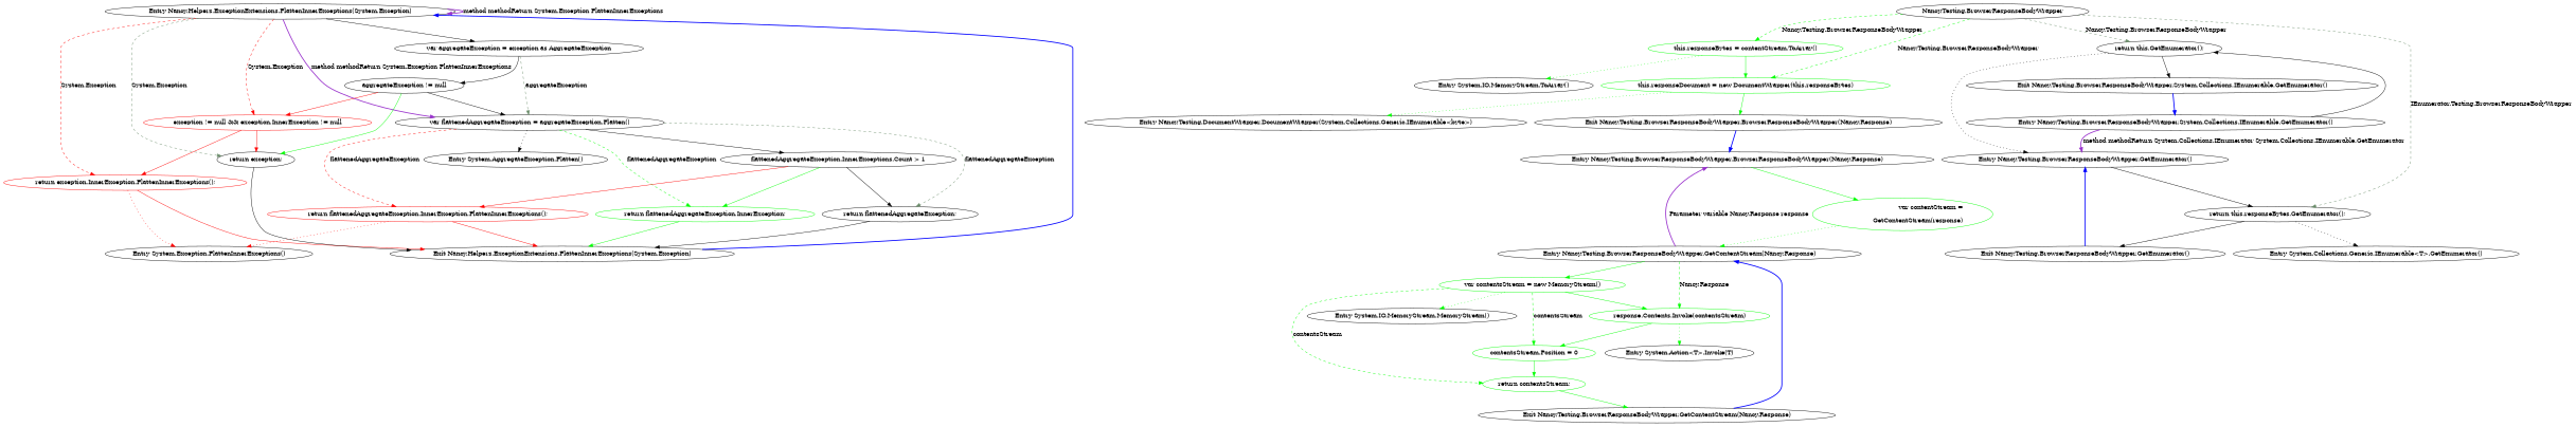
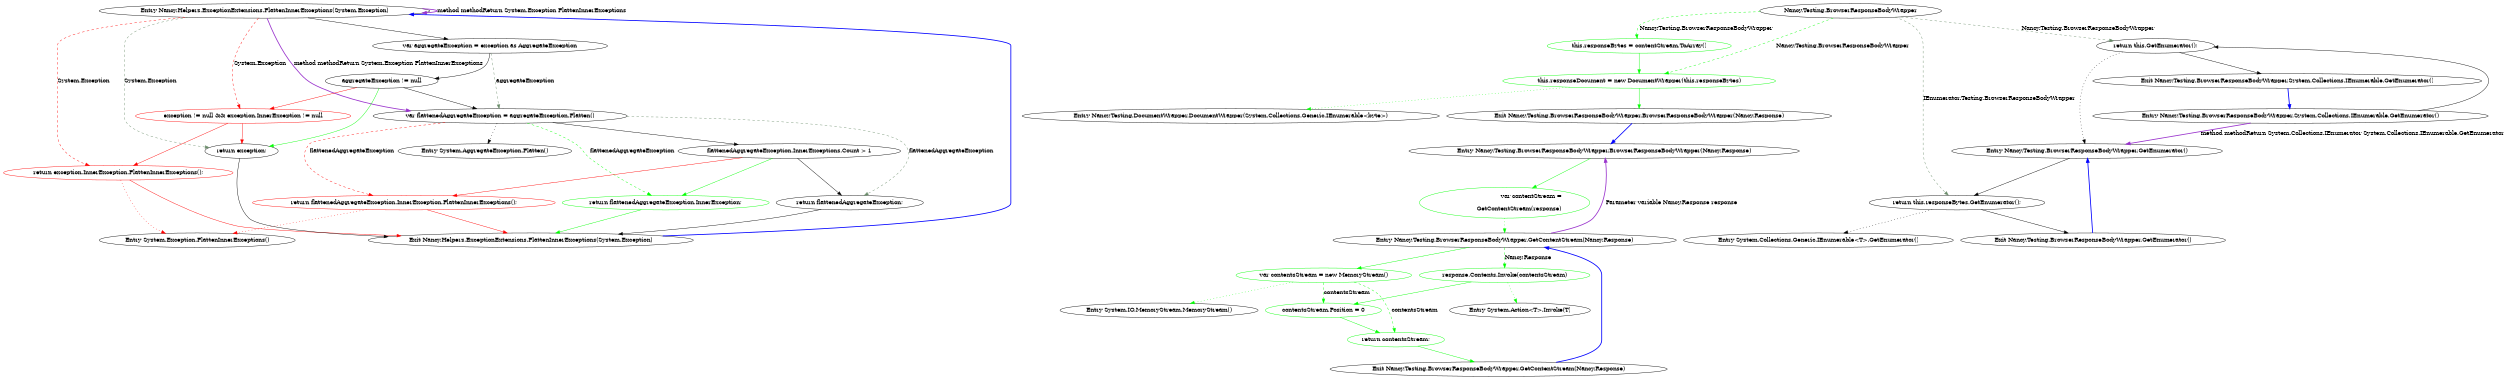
  digraph {
    node [cluster="Nancy.Helpers.ExceptionExtensions.FlattenInnerExceptions(System.Exception)" span="0-0" file="ExceptionExtensionsFixture.cs"]
    edge [color=green style=solid]
    n1 [label="Entry Nancy.Helpers.ExceptionExtensions.FlattenInnerExceptions(System.Exception)" span="6-6" file=""]
    n2 [label="var aggregateException = exception as AggregateException" span="8-8" file=""]
    n3 [color=red community=0 label="exception != null && exception.InnerException != null" span="23-23" file=""]
    n4 [color=red community=0 label="return exception.InnerException.FlattenInnerExceptions();" span="25-25" file=""]
    n5 [label="return exception;" span="28-28" file=""]
    n6 [label="var flattenedAggregateException = aggregateException.Flatten()" span="11-11" file=""]
    n7 [label="aggregateException != null" span="9-9" file=""]
    n8 [label="Exit Nancy.Helpers.ExceptionExtensions.FlattenInnerExceptions(System.Exception)" span="6-6" file=""]
    n9 [cluster="System.Exception.FlattenInnerExceptions()" label="Entry System.Exception.FlattenInnerExceptions()" span="6-6" file=""]
    n10 [label="flattenedAggregateException.InnerExceptions.Count > 1" span="15-15" file=""]
    n11 [cluster="System.AggregateException.Flatten()" label="Entry System.AggregateException.Flatten()" file=""]
    n12 [label="return flattenedAggregateException;" span="17-17" file=""]
    n13 [color=red community=0 label="return flattenedAggregateException.InnerException.FlattenInnerExceptions();" span="20-20" file=""]
    n14 [color=green community=0 label="return flattenedAggregateException.InnerException;" span="20-20" file=""]
    n15 [cluster="Nancy.Testing.DocumentWrapper.DocumentWrapper(System.Collections.Generic.IEnumerable<byte>)" label="Entry Nancy.Testing.DocumentWrapper.DocumentWrapper(System.Collections.Generic.IEnumerable<byte>)" span="18-18"]
    n16 [cluster="Nancy.Testing.BrowserResponseBodyWrapper.BrowserResponseBodyWrapper(Nancy.Response)" label="Entry Nancy.Testing.BrowserResponseBodyWrapper.BrowserResponseBodyWrapper(Nancy.Response)" span="14-14"]
    n17 [cluster="Nancy.Testing.BrowserResponseBodyWrapper.BrowserResponseBodyWrapper(Nancy.Response)" color=green community=0 label="var contentStream =\r\n                GetContentStream(response)" span="16-17"]
    n18 [cluster="Nancy.Testing.BrowserResponseBodyWrapper.GetContentStream(Nancy.Response)" label="Entry Nancy.Testing.BrowserResponseBodyWrapper.GetContentStream(Nancy.Response)" span="23-23"]
    n19 [cluster="Nancy.Testing.BrowserResponseBodyWrapper.BrowserResponseBodyWrapper(Nancy.Response)" color=green community=0 label="this.responseBytes = contentStream.ToArray()" span="19-19"]
    n20 [cluster="Nancy.Testing.BrowserResponseBodyWrapper.BrowserResponseBodyWrapper(Nancy.Response)" color=green community=0 label="this.responseDocument = new DocumentWrapper(this.responseBytes)" span="20-20"]
-   n21 [cluster="System.IO.MemoryStream.ToArray()" label="Entry System.IO.MemoryStream.ToArray()"]
    n22 [cluster="Nancy.Testing.BrowserResponseBodyWrapper.GetContentStream(Nancy.Response)" color=green community=0 label="var contentsStream = new MemoryStream()" span="25-25"]
    n23 [cluster="Nancy.Testing.BrowserResponseBodyWrapper.GetContentStream(Nancy.Response)" color=green community=0 label="response.Contents.Invoke(contentsStream)" span="26-26"]
    n24 [cluster="Nancy.Testing.BrowserResponseBodyWrapper.BrowserResponseBodyWrapper(Nancy.Response)" label="Exit Nancy.Testing.BrowserResponseBodyWrapper.BrowserResponseBodyWrapper(Nancy.Response)" span="14-14"]
    n25 [cluster="Nancy.Testing.BrowserResponseBodyWrapper.System.Collections.IEnumerable.GetEnumerator()" label="Entry Nancy.Testing.BrowserResponseBodyWrapper.System.Collections.IEnumerable.GetEnumerator()" span="54-54"]
    n26 [cluster="Nancy.Testing.BrowserResponseBodyWrapper.System.Collections.IEnumerable.GetEnumerator()" label="return this.GetEnumerator();" span="56-56"]
    n27 [cluster="Nancy.Testing.BrowserResponseBodyWrapper.GetEnumerator()" label="Entry Nancy.Testing.BrowserResponseBodyWrapper.GetEnumerator()" span="45-45"]
    n28 [cluster="Nancy.Testing.BrowserResponseBodyWrapper.System.Collections.IEnumerable.GetEnumerator()" label="Exit Nancy.Testing.BrowserResponseBodyWrapper.System.Collections.IEnumerable.GetEnumerator()" span="54-54"]
    n29 [cluster="Nancy.Testing.BrowserResponseBodyWrapper.GetEnumerator()" label="return this.responseBytes.GetEnumerator();" span="47-47"]
    n30 [cluster="Nancy.Testing.BrowserResponseBodyWrapper.GetContentStream(Nancy.Response)" color=green community=0 label="contentsStream.Position = 0" span="27-27"]
    n31 [cluster="Nancy.Testing.BrowserResponseBodyWrapper.GetContentStream(Nancy.Response)" color=green community=0 label="return contentsStream;" span="28-28"]
    n32 [cluster="System.IO.MemoryStream.MemoryStream()" label="Entry System.IO.MemoryStream.MemoryStream()"]
    n33 [cluster="System.Action<T>.Invoke(T)" label="Entry System.Action<T>.Invoke(T)"]
    n34 [cluster="Nancy.Testing.BrowserResponseBodyWrapper.GetContentStream(Nancy.Response)" label="Exit Nancy.Testing.BrowserResponseBodyWrapper.GetContentStream(Nancy.Response)" span="23-23"]
    n35 [cluster="System.Collections.Generic.IEnumerable<T>.GetEnumerator()" label="Entry System.Collections.Generic.IEnumerable<T>.GetEnumerator()"]
    n36 [cluster="Nancy.Testing.BrowserResponseBodyWrapper.GetEnumerator()" label="Exit Nancy.Testing.BrowserResponseBodyWrapper.GetEnumerator()" span="45-45"]
    n37 [label="Nancy.Testing.BrowserResponseBodyWrapper" cluster="" span=""]
    n1 -> n1 [color=darkorchid label="method methodReturn System.Exception FlattenInnerExceptions" style=bold]
    n1 -> n2 [color=""]
    n1 -> n3 [color=red label="System.Exception" style=dashed]
    n1 -> n4 [color=red label="System.Exception" style=dashed]
    n1 -> n5 [color=darkseagreen4 label="System.Exception" style=dashed]
    n1 -> n6 [color=darkorchid label="method methodReturn System.Exception FlattenInnerExceptions" style=bold]
    n2 -> n6 [color=darkseagreen4 label=aggregateException style=dashed]
    n2 -> n7 [color=""]
    n3 -> n4 [color=red]
    n3 -> n5 [color=red]
    n4 -> n8 [color=red]
    n4 -> n9 [color=red style=dotted]
    n5 -> n8 [color=""]
    n6 -> n10 [color=""]
    n6 -> n11 [style=dotted color=""]
    n6 -> n12 [color=darkseagreen4 label=flattenedAggregateException style=dashed]
    n6 -> n13 [color=red label=flattenedAggregateException style=dashed]
    n6 -> n14 [label=flattenedAggregateException style=dashed]
    n7 -> n3 [color=red]
    n7 -> n5
    n7 -> n6 [color=""]
    n8 -> n1 [color=blue style=bold]
    n10 -> n12 [color=""]
    n10 -> n13 [color=red]
    n10 -> n14
    n12 -> n8 [color=""]
    n13 -> n8 [color=red]
    n13 -> n9 [color=red style=dotted]
    n14 -> n8
    n16 -> n17
    n17 -> n18 [style=dotted]
    n18 -> n16 [color=darkorchid label="Parameter variable Nancy.Response response" style=bold]
    n18 -> n22
    n18 -> n23 [label="Nancy.Response" style=dashed]
    n19 -> n20
-   n19 -> n21 [style=dotted]
    n20 -> n15 [style=dotted]
    n20 -> n24
-   n22 -> n23
    n22 -> n30 [label=contentsStream style=dashed]
    n22 -> n31 [label=contentsStream style=dashed]
    n22 -> n32 [style=dotted]
    n23 -> n30
    n23 -> n33 [style=dotted]
    n24 -> n16 [color=blue style=bold]
    n25 -> n26 [color=""]
    n25 -> n27 [color=darkorchid label="method methodReturn System.Collections.IEnumerator System.Collections.IEnumerable.GetEnumerator" style=bold]
    n26 -> n27 [style=dotted color=""]
    n26 -> n28 [color=""]
    n27 -> n29 [color=""]
    n28 -> n25 [color=blue style=bold]
    n29 -> n35 [style=dotted color=""]
    n29 -> n36 [color=""]
    n30 -> n31
    n31 -> n34
    n34 -> n18 [color=blue style=bold]
    n36 -> n27 [color=blue style=bold]
    n37 -> n19 [label="Nancy.Testing.BrowserResponseBodyWrapper" style=dashed]
    n37 -> n20 [label="Nancy.Testing.BrowserResponseBodyWrapper" style=dashed]
    n37 -> n26 [color=darkseagreen4 label="Nancy.Testing.BrowserResponseBodyWrapper" style=dashed]
    n37 -> n29 [color=darkseagreen4 label="IEnumerator.Testing.BrowserResponseBodyWrapper" style=dashed]
  }
